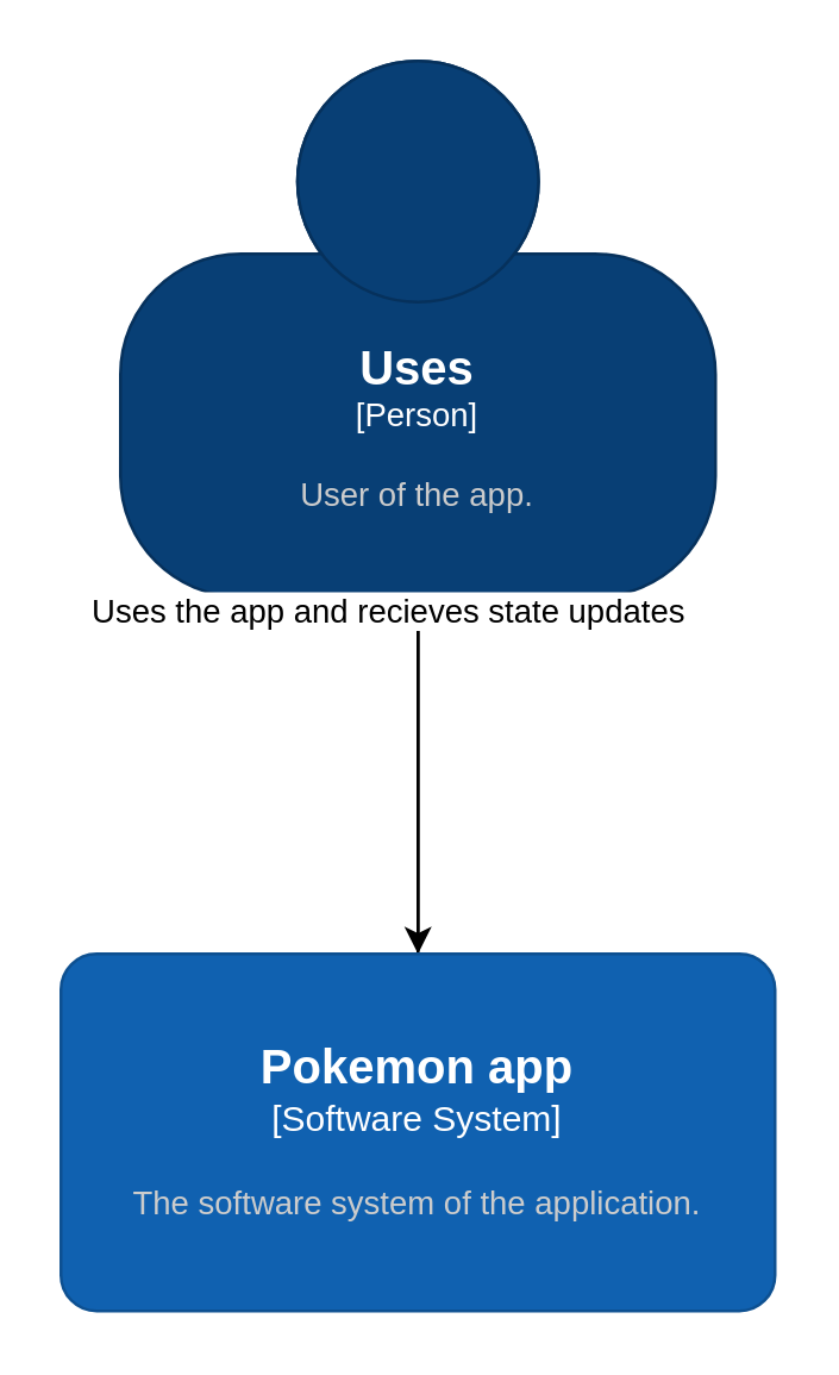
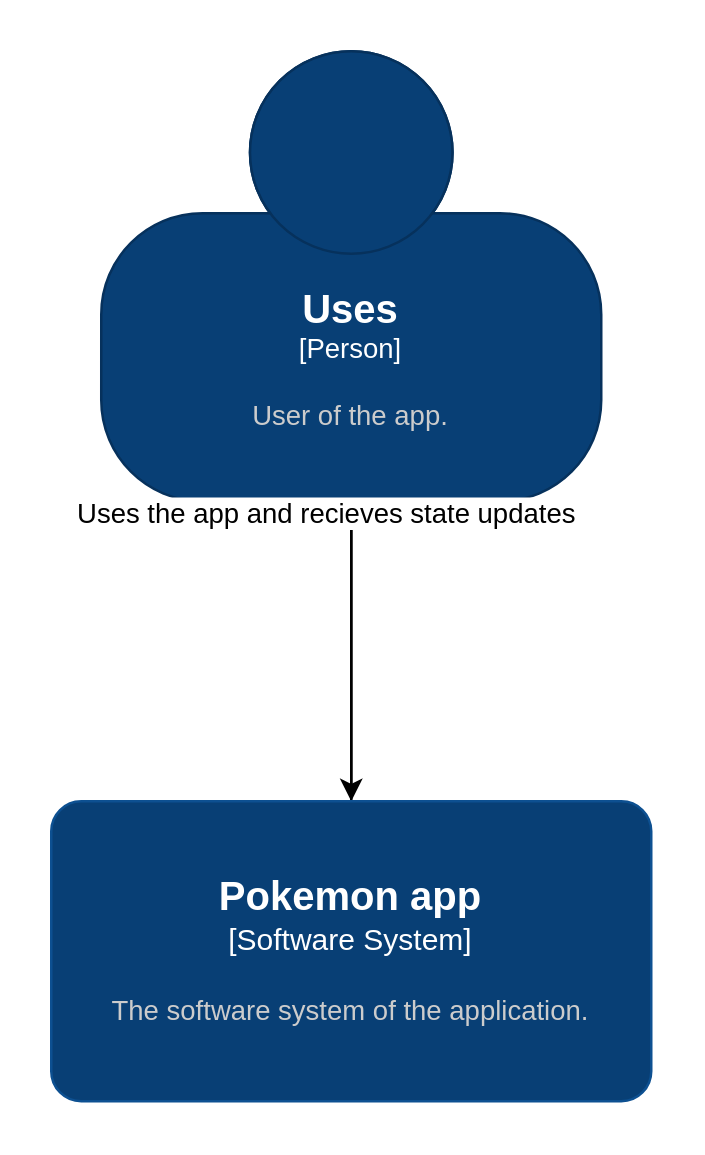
  <mxCell id="0" />
  <mxCell id="1" parent="0" />
  <mxCell id="2" style="edgeStyle=orthogonalEdgeStyle;rounded=0;orthogonalLoop=1;jettySize=auto;html=1;exitX=0.5;exitY=1;exitDx=0;exitDy=0;exitPerimeter=0;entryX=0.5;entryY=0;entryDx=0;entryDy=0;entryPerimeter=0;" parent="1" source="3" target="6" edge="1"><mxGeometry relative="1" as="geometry" /></mxCell>
  <mxCell id="3" value="&lt;font style=&quot;font-size: 16px&quot;&gt;&lt;b&gt;Uses&lt;/b&gt;&lt;/font&gt;&lt;div&gt;[Person]&lt;/div&gt;&lt;br&gt;&lt;div&gt;&lt;font style=&quot;font-size: 11px&quot;&gt;&lt;font color=&quot;#cccccc&quot;&gt;User of the app.&lt;/font&gt;&lt;/div&gt;" style="html=1;fontSize=11;dashed=0;whiteSpace=wrap;fillColor=#083F75;strokeColor=#06315C;fontColor=#ffffff;shape=mxgraph.c4.person2;align=center;metaEdit=1;points=[[0.5,0,0],[1,0.5,0],[1,0.75,0],[0.75,1,0],[0.5,1,0],[0.25,1,0],[0,0.75,0],[0,0.5,0]];resizable=0;" parent="1" vertex="1"><mxGeometry x="40" y="20" width="200" height="180" as="geometry" /></mxCell>
  <mxCell id="4" style="edgeStyle=orthogonalEdgeStyle;rounded=0;orthogonalLoop=1;jettySize=auto;html=1;exitX=0.5;exitY=0;exitDx=0;exitDy=0;exitPerimeter=0;entryX=0.5;entryY=1;entryDx=0;entryDy=0;entryPerimeter=0;" parent="1" source="6" target="3" edge="1"><mxGeometry relative="1" as="geometry" /></mxCell>
  <mxCell id="5" value="Uses the app and recieves state updates" style="edgeLabel;html=1;align=center;verticalAlign=middle;resizable=0;points=[];" parent="4" vertex="1" connectable="0"><mxGeometry x="0.562" y="-3" relative="1" as="geometry"><mxPoint x="-14" y="-22" as="offset" /></mxGeometry></mxCell>
- <mxCell id="6" value="&lt;font style=&quot;font-size: 16px&quot;&gt;&lt;b&gt;Pokemon app&lt;/b&gt;&lt;/font&gt;&lt;div&gt;[Software System]&lt;/div&gt;&lt;br&gt;&lt;div&gt;&lt;font style=&quot;font-size: 11px&quot;&gt;&lt;font color=&quot;#cccccc&quot;&gt;The software system of the application. &lt;/font&gt;&lt;/div&gt;" style="rounded=1;whiteSpace=wrap;html=1;labelBackgroundColor=none;fillColor=#1061B0;fontColor=#ffffff;align=center;arcSize=10;strokeColor=#0D5091;metaEdit=1;resizable=0;points=[[0.25,0,0],[0.5,0,0],[0.75,0,0],[1,0.25,0],[1,0.5,0],[1,0.75,0],[0.75,1,0],[0.5,1,0],[0.25,1,0],[0,0.75,0],[0,0.5,0],[0,0.25,0]];" parent="1" vertex="1"><mxGeometry x="20" y="320" width="240" height="120" as="geometry" /></mxCell>
+ <mxCell id="6" value="&lt;font style=&quot;font-size: 16px&quot;&gt;&lt;b&gt;Pokemon app&lt;/b&gt;&lt;/font&gt;&lt;div&gt;[Software System]&lt;/div&gt;&lt;br&gt;&lt;div&gt;&lt;font style=&quot;font-size: 11px&quot;&gt;&lt;font color=&quot;#cccccc&quot;&gt;The software system of the application. &lt;/font&gt;&lt;/div&gt;" style="rounded=1;whiteSpace=wrap;html=1;labelBackgroundColor=none;fillColor=#083f75;fontColor=#ffffff;align=center;arcSize=10;strokeColor=#0D5091;metaEdit=1;resizable=0;points=[[0.25,0,0],[0.5,0,0],[0.75,0,0],[1,0.25,0],[1,0.5,0],[1,0.75,0],[0.75,1,0],[0.5,1,0],[0.25,1,0],[0,0.75,0],[0,0.5,0],[0,0.25,0]];" parent="1" vertex="1"><mxGeometry x="20" y="320" width="240" height="120" as="geometry" /></mxCell>
